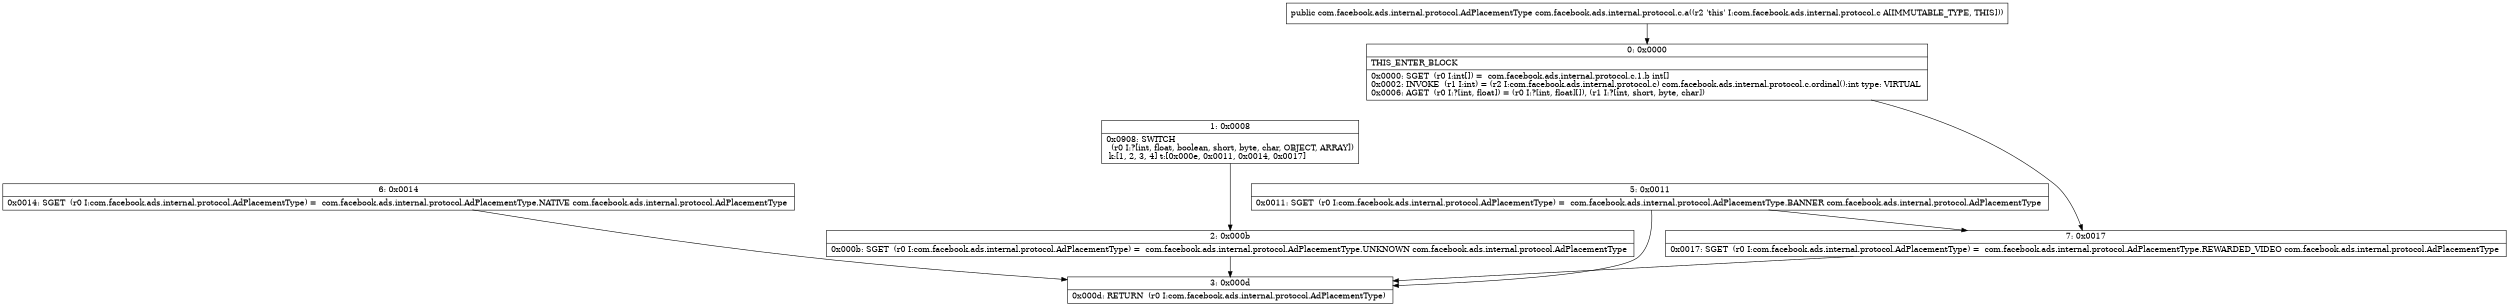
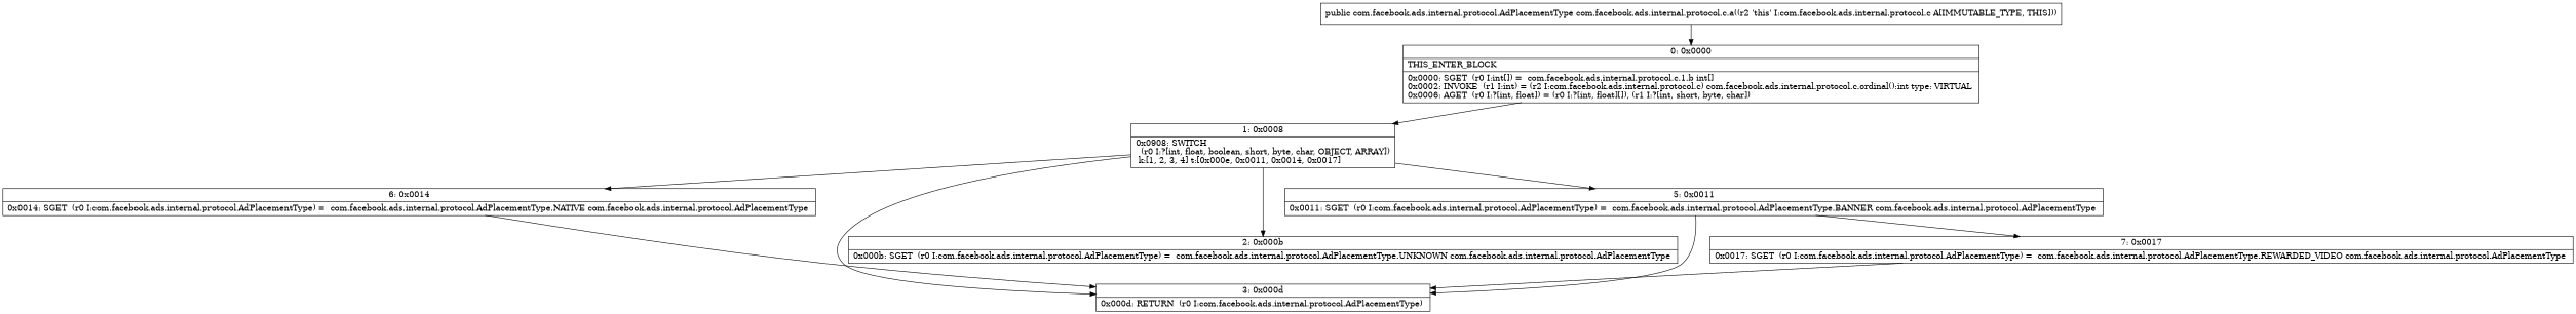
  digraph {
    node [shape=record]
    n1 [label="{0\:\ 0x0000|THIS_ENTER_BLOCK\l|0x0000: SGET  (r0 I:int[]) =  com.facebook.ads.internal.protocol.c.1.b int[] \l0x0002: INVOKE  (r1 I:int) = (r2 I:com.facebook.ads.internal.protocol.c) com.facebook.ads.internal.protocol.c.ordinal():int type: VIRTUAL \l0x0006: AGET  (r0 I:?[int, float]) = (r0 I:?[int, float][]), (r1 I:?[int, short, byte, char]) \l}"]
    n2 [label="{1\:\ 0x0008|0x0908: SWITCH  \l  (r0 I:?[int, float, boolean, short, byte, char, OBJECT, ARRAY])\l k:[1, 2, 3, 4] t:[0x000e, 0x0011, 0x0014, 0x0017] \l}"]
    n3 [label="{2\:\ 0x000b|0x000b: SGET  (r0 I:com.facebook.ads.internal.protocol.AdPlacementType) =  com.facebook.ads.internal.protocol.AdPlacementType.UNKNOWN com.facebook.ads.internal.protocol.AdPlacementType \l}"]
    n4 [label="{5\:\ 0x0011|0x0011: SGET  (r0 I:com.facebook.ads.internal.protocol.AdPlacementType) =  com.facebook.ads.internal.protocol.AdPlacementType.BANNER com.facebook.ads.internal.protocol.AdPlacementType \l}"]
    n5 [label="{6\:\ 0x0014|0x0014: SGET  (r0 I:com.facebook.ads.internal.protocol.AdPlacementType) =  com.facebook.ads.internal.protocol.AdPlacementType.NATIVE com.facebook.ads.internal.protocol.AdPlacementType \l}"]
    n6 [label="{3\:\ 0x000d|0x000d: RETURN  (r0 I:com.facebook.ads.internal.protocol.AdPlacementType) \l}"]
    n7 [label="{7\:\ 0x0017|0x0017: SGET  (r0 I:com.facebook.ads.internal.protocol.AdPlacementType) =  com.facebook.ads.internal.protocol.AdPlacementType.REWARDED_VIDEO com.facebook.ads.internal.protocol.AdPlacementType \l}"]
    n8 [label="{public com.facebook.ads.internal.protocol.AdPlacementType com.facebook.ads.internal.protocol.c.a((r2 'this' I:com.facebook.ads.internal.protocol.c A[IMMUTABLE_TYPE, THIS])) }"]
-   n1 -> n7
+   n1 -> n2
    n2 -> n3
-   n3 -> n6
+   n2 -> n4
+   n2 -> n5
+   n2 -> n6
    n4 -> n6
    n4 -> n7
    n5 -> n6
    n7 -> n6
    n8 -> n1
  }
